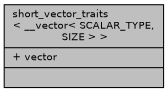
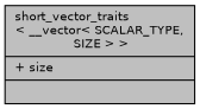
  digraph {
-   n1 [color=black fillcolor=grey75 fontcolor=black fontname=Helvetica fontsize=10 height=0.2 label="{short_vector_traits\l\< __vector\< SCALAR_TYPE,\l SIZE \> \>\n|+ vector\l|}" shape=record style=filled width=0.4]
+   n1 [color=black fillcolor=grey75 fontcolor=black fontname=Helvetica fontsize=10 height=0.2 label="{short_vector_traits\l\< __vector\< SCALAR_TYPE,\l SIZE \> \>\n|+ size\l|}" shape=record style=filled width=0.4]
  }
